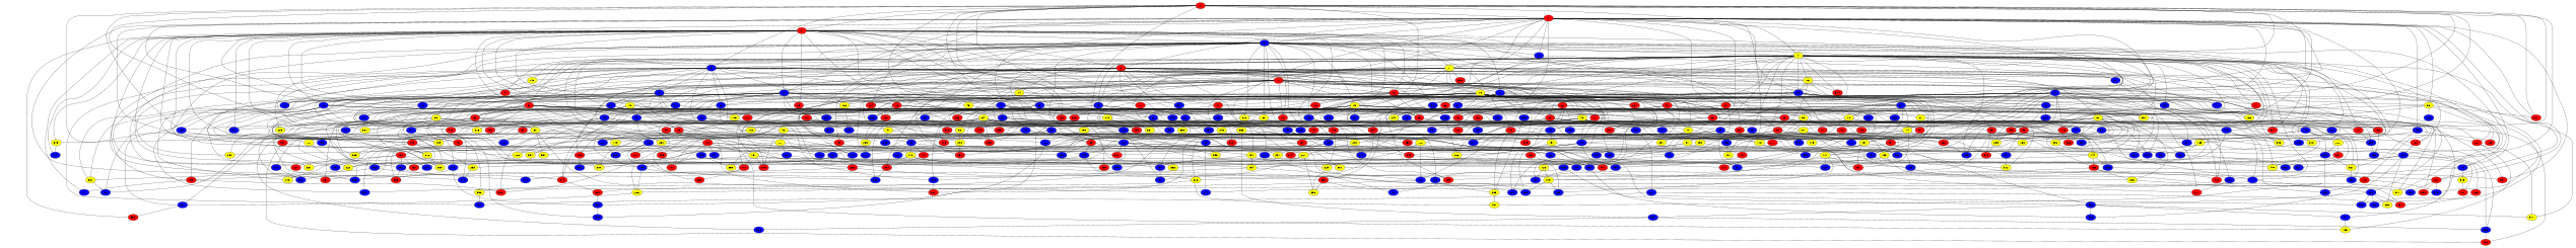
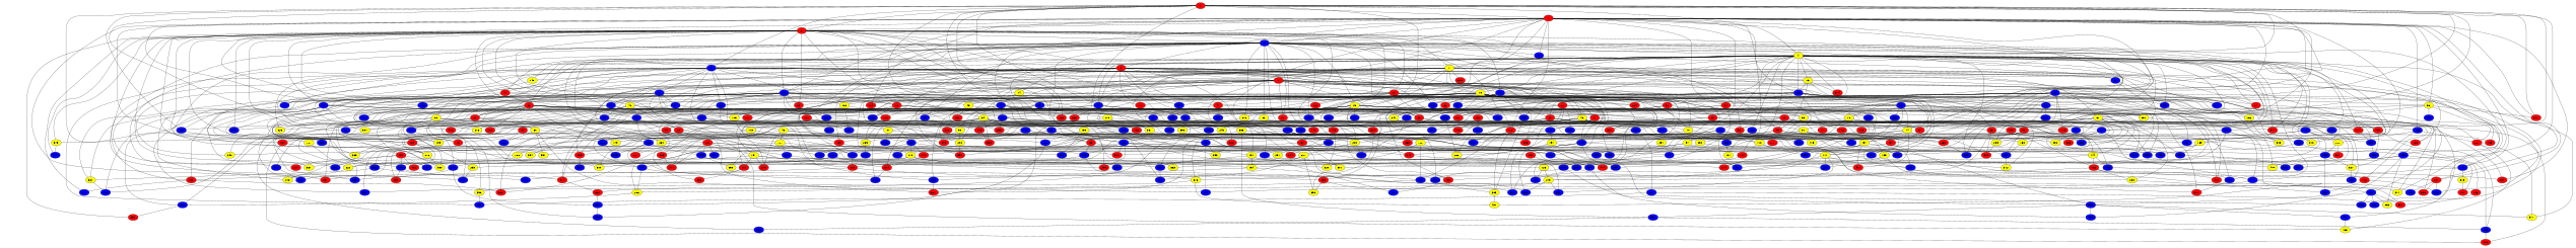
  graph {
    node [fillcolor=blue style=filled]
    0 [fillcolor=red]
    1 [fillcolor=red]
    2 [fillcolor=red]
    4 [fillcolor=yellow]
    5
    15 [fillcolor=yellow]
    28
    36
    48
    49 [fillcolor=yellow]
    64 [fillcolor=red]
    103 [fillcolor=red]
    129
    136 [fillcolor=red]
    199 [fillcolor=red]
    220
    237
    250 [fillcolor=yellow]
    331 [fillcolor=yellow]
    347 [fillcolor=red]
    354 [fillcolor=yellow]
    3
    6 [fillcolor=red]
    7 [fillcolor=yellow]
    8 [fillcolor=red]
    10
    12 [fillcolor=red]
    20
    22
    23
    24 [fillcolor=red]
    29 [fillcolor=red]
    32 [fillcolor=red]
    38 [fillcolor=red]
    56 [fillcolor=yellow]
    61 [fillcolor=yellow]
    84
    108
    118 [fillcolor=yellow]
    124 [fillcolor=red]
    125
    131
    141
    150 [fillcolor=yellow]
    156
    172 [fillcolor=red]
    215
    257 [fillcolor=red]
    287 [fillcolor=red]
    394 [fillcolor=red]
    11
    14 [fillcolor=yellow]
    19
    34 [fillcolor=yellow]
    40 [fillcolor=yellow]
    44
    45
    52 [fillcolor=red]
    55 [fillcolor=red]
    75 [fillcolor=yellow]
    76
    89 [fillcolor=red]
    107 [fillcolor=yellow]
    109 [fillcolor=red]
    115 [fillcolor=yellow]
    171 [fillcolor=red]
    187 [fillcolor=yellow]
    189 [fillcolor=yellow]
    195 [fillcolor=red]
    211
    270
    325
    342
    352 [fillcolor=red]
    361 [fillcolor=yellow]
    375 [fillcolor=yellow]
    393 [fillcolor=yellow]
    397
    414
    377 [fillcolor=red]
    13 [fillcolor=yellow]
    18 [fillcolor=yellow]
    27 [fillcolor=red]
    30 [fillcolor=red]
    37
    50
    54
    85
    93
    96
    112
    114 [fillcolor=red]
    119
    133
    166 [fillcolor=red]
    173
    176 [fillcolor=red]
    183 [fillcolor=red]
    204
    235 [fillcolor=red]
    260 [fillcolor=yellow]
    280
    318 [fillcolor=yellow]
    324 [fillcolor=red]
    345
    362
    374 [fillcolor=red]
    422
    47 [fillcolor=red]
    9
    21
    26
    42 [fillcolor=yellow]
    46 [fillcolor=yellow]
    67
    170
    182 [fillcolor=yellow]
    276 [fillcolor=yellow]
    290 [fillcolor=yellow]
    304 [fillcolor=red]
    315
    413 [fillcolor=red]
    416 [fillcolor=red]
    417
    424
    35
    63 [fillcolor=red]
    82 [fillcolor=yellow]
    323
    157 [fillcolor=yellow]
    164
    174
    212
    275 [fillcolor=red]
    283 [fillcolor=yellow]
    213 [fillcolor=yellow]
    65 [fillcolor=red]
    190 [fillcolor=red]
    83 [fillcolor=red]
    334
    120
    154 [fillcolor=yellow]
    226
    73
    223 [fillcolor=red]
    353 [fillcolor=yellow]
    132 [fillcolor=red]
    159
    246
    368 [fillcolor=red]
    192 [fillcolor=red]
    219 [fillcolor=red]
    356 [fillcolor=red]
    262
    179 [fillcolor=yellow]
    153
    138
    399
    386
    285 [fillcolor=yellow]
    302
    363 [fillcolor=yellow]
    348 [fillcolor=red]
    57 [fillcolor=red]
    58
    60 [fillcolor=yellow]
    72
    78 [fillcolor=red]
    92 [fillcolor=red]
    95 [fillcolor=red]
    101 [fillcolor=red]
    123
    140 [fillcolor=red]
    143
    146 [fillcolor=red]
    148 [fillcolor=yellow]
    169 [fillcolor=yellow]
    193 [fillcolor=red]
    194 [fillcolor=red]
    209
    224 [fillcolor=red]
    225 [fillcolor=yellow]
    307 [fillcolor=yellow]
    387
    41 [fillcolor=red]
    53 [fillcolor=yellow]
    70 [fillcolor=yellow]
    88 [fillcolor=yellow]
    99
    102 [fillcolor=yellow]
    105 [fillcolor=red]
    113 [fillcolor=yellow]
    117
    135
    177 [fillcolor=red]
    239
    264 [fillcolor=red]
    330 [fillcolor=red]
    74 [fillcolor=yellow]
    79 [fillcolor=red]
    86
    122 [fillcolor=red]
    128 [fillcolor=red]
    145
    295 [fillcolor=red]
    314 [fillcolor=red]
    335
    395 [fillcolor=red]
    420
    51
    59 [fillcolor=red]
    69 [fillcolor=red]
    152
    180 [fillcolor=red]
    184 [fillcolor=red]
    188
    200 [fillcolor=yellow]
    277
    306
    308
    16 [fillcolor=red]
    134
    25
    39
    87 [fillcolor=yellow]
    162 [fillcolor=yellow]
    168 [fillcolor=yellow]
    216 [fillcolor=yellow]
    233 [fillcolor=red]
    236
    297 [fillcolor=red]
    350 [fillcolor=yellow]
    408
    17
    66 [fillcolor=red]
    62 [fillcolor=red]
    104
    149
    151 [fillcolor=red]
    160 [fillcolor=red]
    355
    130
    33 [fillcolor=red]
    198
    268 [fillcolor=red]
    341
    371 [fillcolor=yellow]
    31
    77 [fillcolor=red]
    80
    127 [fillcolor=red]
    167 [fillcolor=red]
    241 [fillcolor=yellow]
    245
    401
    281 [fillcolor=red]
    121 [fillcolor=red]
    81 [fillcolor=yellow]
    90 [fillcolor=yellow]
    296
    165
    251 [fillcolor=yellow]
    367 [fillcolor=red]
    317 [fillcolor=yellow]
    343
    144 [fillcolor=yellow]
    94
    364
    278
    126 [fillcolor=yellow]
    228
    390
    205
    313 [fillcolor=yellow]
    288
    234
    415 [fillcolor=yellow]
    327 [fillcolor=yellow]
    340
    201
    202
    383 [fillcolor=yellow]
    351
    379
    423
    111 [fillcolor=yellow]
    158
    298
    305 [fillcolor=red]
    310 [fillcolor=red]
    71 [fillcolor=red]
    316 [fillcolor=red]
    68
    222 [fillcolor=yellow]
    261
    294
    100
    218 [fillcolor=red]
    398 [fillcolor=red]
    106 [fillcolor=red]
    269 [fillcolor=red]
    349
    312 [fillcolor=yellow]
    344
    175 [fillcolor=yellow]
    271 [fillcolor=red]
    282 [fillcolor=red]
    300 [fillcolor=yellow]
    378
    147 [fillcolor=red]
    332
    357 [fillcolor=yellow]
    161
    286
    273 [fillcolor=yellow]
    178 [fillcolor=yellow]
    366
    412
    301 [fillcolor=yellow]
    328
    381 [fillcolor=yellow]
    137 [fillcolor=yellow]
    116 [fillcolor=red]
    258
    110
    254
    240
    370
    376 [fillcolor=yellow]
    229
    155
    227 [fillcolor=red]
    299 [fillcolor=red]
    365
    203 [fillcolor=yellow]
    360
    320 [fillcolor=yellow]
    322 [fillcolor=red]
    358 [fillcolor=yellow]
    380 [fillcolor=red]
    409 [fillcolor=red]
    338
    43
    303 [fillcolor=yellow]
-   91 [fillcolor=yellow]
    98
    181 [fillcolor=yellow]
    252
    249
    210
    291 [fillcolor=yellow]
    419 [fillcolor=yellow]
    421 [fillcolor=yellow]
    292 [fillcolor=yellow]
    139 [fillcolor=yellow]
    97 [fillcolor=yellow]
    197 [fillcolor=yellow]
    384
    185
    263 [fillcolor=yellow]
    406
    407 [fillcolor=red]
    404 [fillcolor=red]
    186 [fillcolor=red]
    311 [fillcolor=red]
    392 [fillcolor=yellow]
    372 [fillcolor=red]
    253 [fillcolor=yellow]
    272
    389
    217
    238
    369 [fillcolor=yellow]
    230
    309 [fillcolor=red]
    214 [fillcolor=red]
    326
    142 [fillcolor=red]
    319 [fillcolor=red]
    256
    336 [fillcolor=red]
    293
    359
    373 [fillcolor=red]
    400
    231 [fillcolor=yellow]
    402 [fillcolor=red]
    267
    388
    405 [fillcolor=yellow]
    279 [fillcolor=yellow]
    232
    207
    265 [fillcolor=yellow]
    339
    259 [fillcolor=red]
    221 [fillcolor=yellow]
    321 [fillcolor=red]
    396 [fillcolor=yellow]
    196 [fillcolor=red]
    163 [fillcolor=yellow]
    208 [fillcolor=yellow]
    274 [fillcolor=red]
    255 [fillcolor=red]
    242 [fillcolor=red]
    191 [fillcolor=yellow]
    346
    248
    329
    333 [fillcolor=yellow]
    418 [fillcolor=red]
    382
    403
    266 [fillcolor=yellow]
    289
    385
    243 [fillcolor=yellow]
    244
    411 [fillcolor=red]
    284
    391 [fillcolor=red]
    247
    410
    206 [fillcolor=yellow]
    337
    0 -- 1
    0 -- 2
    0 -- 4
    0 -- 5
    0 -- 15
    0 -- 28
    0 -- 36
    0 -- 48
    0 -- 49
    0 -- 64
    0 -- 103
    0 -- 129
    0 -- 136
    0 -- 199
    0 -- 220
    0 -- 237
    0 -- 250
    0 -- 331
    0 -- 347
    0 -- 354
    1 -- 2
    1 -- 4
    1 -- 347
    1 -- 3
    1 -- 6
    1 -- 7
    1 -- 8
    1 -- 10
    1 -- 12
    1 -- 20
    1 -- 22
    1 -- 23
    1 -- 24
    1 -- 29
    1 -- 32
    1 -- 38
    1 -- 56
    1 -- 61
    1 -- 84
    1 -- 108
    1 -- 118
    1 -- 124
    1 -- 125
    1 -- 131
    1 -- 141
    1 -- 150
    1 -- 156
    1 -- 172
    1 -- 215
    1 -- 257
    1 -- 287
    1 -- 394
    2 -- 15
    2 -- 3
    2 -- 6
    2 -- 7
    2 -- 10
    2 -- 12
    2 -- 11
    2 -- 14
    2 -- 19
    2 -- 34
    2 -- 40
    2 -- 44
    2 -- 45
    2 -- 52
    2 -- 55
    2 -- 75
    2 -- 76
    2 -- 89
    2 -- 107
    2 -- 109
    2 -- 115
    2 -- 171
    2 -- 187
    2 -- 189
    2 -- 195
    2 -- 211
    2 -- 270
    2 -- 325
    2 -- 342
    2 -- 352
    2 -- 361
    2 -- 375
    2 -- 393
    2 -- 397
    2 -- 414
    4 -- 5
    4 -- 48
    4 -- 199
    4 -- 7
    4 -- 23
    4 -- 108
    4 -- 287
    4 -- 11
    4 -- 14
    4 -- 45
    4 -- 325
    4 -- 377
    4 -- 13
    4 -- 18
    4 -- 27
    4 -- 30
    4 -- 37
    4 -- 50
    4 -- 54
    4 -- 85
    4 -- 93
    4 -- 96
    4 -- 112
    4 -- 114
    4 -- 119
    4 -- 133
    4 -- 166
    4 -- 173
    4 -- 176
    4 -- 183
    4 -- 204
    4 -- 235
    4 -- 260
    4 -- 280
    4 -- 318
    4 -- 324
    4 -- 345
    4 -- 362
    4 -- 374
    4 -- 422
    5 -- 36
    5 -- 129
    5 -- 8
    5 -- 24
    5 -- 38
    5 -- 61
    5 -- 19
    5 -- 47
    5 -- 9
    5 -- 21
    5 -- 26
    5 -- 42
    5 -- 46
    5 -- 67
    5 -- 170
    5 -- 182
    5 -- 276
    5 -- 290
    5 -- 304
    5 -- 315
    5 -- 413
    5 -- 416
    5 -- 417
    5 -- 424
    15 -- 237
    15 -- 32
    15 -- 76
    15 -- 50
    15 -- 324
    15 -- 416
    15 -- 35
    15 -- 63
    15 -- 82
    15 -- 323
    15 -- 157
    15 -- 164
    15 -- 174
    15 -- 212
    15 -- 275
    15 -- 283
    28 -- 131
    28 -- 204
    28 -- 213
    28 -- 65
    36 -- 190
    36 -- 83
    36 -- 334
    36 -- 120
    36 -- 154
    36 -- 226
    48 -- 73
    48 -- 223
    48 -- 353
    48 -- 132
    48 -- 159
    48 -- 246
    48 -- 368
    49 -- 192
    49 -- 219
    49 -- 356
    64 -- 109
    64 -- 262
    64 -- 179
    103 -- 153
    129 -- 138
    136 -- 399
    199 -- 386
    199 -- 285
    199 -- 302
    250 -- 283
    250 -- 363
    331 -- 348
    3 -- 4
    3 -- 5
    3 -- 15
    3 -- 20
    3 -- 141
    3 -- 172
    3 -- 52
    3 -- 377
    3 -- 47
    3 -- 35
    3 -- 63
    3 -- 82
    3 -- 213
    3 -- 190
    3 -- 386
    3 -- 57
    3 -- 58
    3 -- 60
    3 -- 72
    3 -- 78
    3 -- 92
    3 -- 95
    3 -- 101
    3 -- 123
    3 -- 140
    3 -- 143
    3 -- 146
    3 -- 148
    3 -- 169
    3 -- 193
    3 -- 194
    3 -- 209
    3 -- 224
    3 -- 225
    3 -- 307
    3 -- 387
    6 -- 48
    6 -- 10
    6 -- 44
    6 -- 189
    6 -- 13
    6 -- 27
    6 -- 112
    6 -- 9
    6 -- 26
    6 -- 182
    6 -- 323
    6 -- 148
    6 -- 41
    6 -- 53
    6 -- 70
    6 -- 88
    6 -- 99
    6 -- 102
    6 -- 105
    6 -- 113
    6 -- 117
    6 -- 135
    6 -- 177
    6 -- 239
    6 -- 264
    6 -- 330
    7 -- 136
    7 -- 109
    7 -- 115
    7 -- 13
    7 -- 18
    7 -- 21
    7 -- 67
    7 -- 74
    7 -- 79
    7 -- 86
    7 -- 122
    7 -- 128
    7 -- 145
    7 -- 295
    7 -- 314
    7 -- 335
    7 -- 395
    7 -- 420
    8 -- 49
    8 -- 12
    8 -- 124
    8 -- 11
    8 -- 18
    8 -- 280
    8 -- 47
    8 -- 63
    8 -- 65
    8 -- 83
    8 -- 348
    8 -- 78
    8 -- 51
    8 -- 59
    8 -- 69
    8 -- 152
    8 -- 180
    8 -- 184
    8 -- 188
    8 -- 200
    8 -- 277
    8 -- 306
    8 -- 308
    10 -- 89
    10 -- 30
    10 -- 21
    10 -- 42
    10 -- 334
    10 -- 72
    10 -- 225
    10 -- 314
    10 -- 16
    10 -- 134
    10 -- 25
    10 -- 39
    10 -- 87
    10 -- 162
    10 -- 168
    10 -- 216
    10 -- 233
    10 -- 236
    10 -- 297
    10 -- 350
    10 -- 408
    12 -- 35
    12 -- 143
    12 -- 264
    12 -- 122
    12 -- 188
    12 -- 39
    12 -- 17
    12 -- 66
    12 -- 62
    12 -- 104
    12 -- 149
    12 -- 151
    12 -- 160
    12 -- 355
    20 -- 54
    20 -- 236
    22 -- 56
    22 -- 108
    22 -- 89
    22 -- 27
    22 -- 50
    22 -- 173
    22 -- 176
    22 -- 413
    22 -- 285
    22 -- 348
    22 -- 58
    22 -- 53
    22 -- 117
    22 -- 130
    22 -- 33
    22 -- 198
    22 -- 268
    22 -- 341
    22 -- 371
    23 -- 24
    23 -- 40
    23 -- 119
    23 -- 182
    23 -- 157
    23 -- 192
    23 -- 95
    23 -- 105
    23 -- 31
    23 -- 77
    23 -- 80
    23 -- 127
    23 -- 167
    23 -- 241
    23 -- 245
    23 -- 401
    24 -- 84
    24 -- 44
    24 -- 33
    24 -- 281
    29 -- 189
    29 -- 86
    29 -- 121
    32 -- 55
    32 -- 54
    32 -- 173
    32 -- 57
    32 -- 92
    32 -- 81
    32 -- 90
    32 -- 296
    38 -- 164
    38 -- 74
    38 -- 165
    38 -- 251
    38 -- 367
    56 -- 347
    56 -- 323
    56 -- 81
    56 -- 317
    56 -- 343
    61 -- 237
    61 -- 123
    61 -- 140
    61 -- 105
    61 -- 239
    61 -- 330
    61 -- 144
    61 -- 94
    61 -- 364
    61 -- 278
    84 -- 126
    108 -- 228
    118 -- 184
    118 -- 364
    118 -- 390
    124 -- 180
    125 -- 205
    141 -- 174
    141 -- 313
    150 -- 288
    150 -- 234
    150 -- 415
    156 -- 318
    156 -- 281
    156 -- 327
    172 -- 340
    172 -- 201
    172 -- 202
    172 -- 383
    215 -- 257
    215 -- 351
    287 -- 356
    287 -- 379
    287 -- 423
    11 -- 28
    11 -- 19
    11 -- 30
    11 -- 37
    11 -- 345
    11 -- 25
    11 -- 66
    11 -- 111
    11 -- 158
    11 -- 298
    11 -- 305
    11 -- 310
    14 -- 85
    14 -- 304
    14 -- 39
    14 -- 71
    14 -- 316
    19 -- 204
    19 -- 57
    19 -- 60
    19 -- 193
    19 -- 68
    19 -- 222
    19 -- 261
    19 -- 294
    34 -- 125
    34 -- 95
    34 -- 113
    34 -- 296
    34 -- 228
    34 -- 158
    34 -- 316
    34 -- 100
    34 -- 218
    34 -- 398
    40 -- 42
    40 -- 302
    40 -- 167
    40 -- 106
    40 -- 269
    40 -- 349
    44 -- 354
    44 -- 260
    44 -- 59
    44 -- 367
    45 -- 353
    45 -- 312
    45 -- 344
    52 -- 318
    52 -- 290
    52 -- 417
    52 -- 212
    52 -- 101
    52 -- 123
    52 -- 143
    52 -- 88
    52 -- 128
    52 -- 69
    52 -- 80
    52 -- 106
    52 -- 175
    52 -- 271
    52 -- 282
    52 -- 300
    52 -- 378
    55 -- 133
    55 -- 79
    55 -- 297
    55 -- 147
    75 -- 103
    75 -- 355
    75 -- 341
    75 -- 77
    75 -- 310
    75 -- 332
    107 -- 130
    107 -- 357
    107 -- 161
    107 -- 286
    109 -- 168
    109 -- 350
    109 -- 126
    109 -- 273
    115 -- 178
    187 -- 366
    195 -- 412
    375 -- 414
    13 -- 23
    13 -- 55
    13 -- 374
    13 -- 130
    13 -- 43
    13 -- 303
    18 -- 28
    18 -- 49
    18 -- 124
    18 -- 171
    18 -- 397
    18 -- 114
    18 -- 26
    18 -- 120
    18 -- 73
    18 -- 58
    18 -- 41
    18 -- 70
    18 -- 59
    18 -- 66
    18 -- 33
    18 -- 31
    18 -- 379
    18 -- 258
-   18 -- 91
    18 -- 98
    18 -- 181
    18 -- 252
    27 -- 61
    27 -- 281
    30 -- 32
    30 -- 92
    30 -- 307
    30 -- 127
-   30 -- 91
    30 -- 249
    30 -- 210
    37 -- 78
    37 -- 241
    37 -- 291
    50 -- 393
    54 -- 226
    54 -- 285
    54 -- 376
    54 -- 419
    85 -- 419
    85 -- 421
    93 -- 161
    93 -- 380
    93 -- 292
    93 -- 139
    96 -- 97
    112 -- 250
    112 -- 366
    112 -- 197
    114 -- 258
    119 -- 183
    119 -- 169
    119 -- 200
    119 -- 271
    119 -- 229
    119 -- 384
    133 -- 301
    133 -- 185
    133 -- 263
    133 -- 406
    133 -- 407
    166 -- 287
    166 -- 283
    166 -- 193
    173 -- 174
    173 -- 303
    173 -- 404
    176 -- 203
    176 -- 186
    204 -- 377
    260 -- 354
    260 -- 286
    280 -- 311
    324 -- 392
    345 -- 383
    362 -- 372
    47 -- 52
    47 -- 342
    47 -- 264
    47 -- 79
    47 -- 381
    9 -- 29
    9 -- 40
    9 -- 138
    9 -- 72
    9 -- 51
    9 -- 69
    9 -- 16
    9 -- 134
    9 -- 17
    9 -- 31
    9 -- 381
    9 -- 43
    9 -- 253
    9 -- 272
    21 -- 257
    21 -- 362
    21 -- 223
    21 -- 277
    21 -- 203
    26 -- 80
    26 -- 298
    26 -- 389
    42 -- 103
    42 -- 93
    42 -- 399
    42 -- 307
    42 -- 152
    42 -- 106
    42 -- 217
    42 -- 238
    46 -- 118
    46 -- 107
    46 -- 275
    46 -- 116
    46 -- 369
    67 -- 85
    67 -- 230
    170 -- 302
    182 -- 240
    182 -- 309
    182 -- 214
    276 -- 389
    304 -- 328
    315 -- 376
    315 -- 326
    35 -- 90
    35 -- 301
    35 -- 328
    63 -- 199
    63 -- 150
    63 -- 146
    63 -- 116
    82 -- 125
    82 -- 258
    82 -- 110
    157 -- 390
    157 -- 272
    157 -- 402
    157 -- 279
    157 -- 403
    164 -- 259
    164 -- 266
    174 -- 198
    174 -- 344
    212 -- 269
    283 -- 289
    213 -- 312
    213 -- 300
    65 -- 131
    65 -- 319
    65 -- 279
    190 -- 234
    190 -- 358
    83 -- 84
    83 -- 145
    83 -- 234
    120 -- 235
    120 -- 145
    120 -- 160
    120 -- 144
    120 -- 282
    120 -- 137
    120 -- 372
    120 -- 231
    154 -- 202
    154 -- 298
    226 -- 230
    73 -- 156
    73 -- 87
    73 -- 98
    73 -- 217
    73 -- 244
    73 -- 411
    223 -- 284
    132 -- 235
    132 -- 170
    132 -- 294
    132 -- 282
    132 -- 256
    132 -- 232
    159 -- 305
    159 -- 311
    159 -- 265
    159 -- 242
    159 -- 244
    246 -- 266
    192 -- 373
    219 -- 398
    153 -- 181
    138 -- 369
    285 -- 319
    348 -- 353
    57 -- 111
    58 -- 137
    60 -- 118
    60 -- 262
    60 -- 344
    60 -- 357
    72 -- 273
    78 -- 146
    95 -- 104
    95 -- 245
    95 -- 269
    95 -- 332
    95 -- 178
    95 -- 254
    101 -- 112
    101 -- 194
    101 -- 188
    101 -- 240
    101 -- 370
    123 -- 376
    123 -- 229
    123 -- 155
    123 -- 227
    123 -- 299
    123 -- 365
    140 -- 167
    143 -- 324
    143 -- 416
    143 -- 209
    143 -- 203
    143 -- 360
    146 -- 205
    146 -- 320
    146 -- 322
    148 -- 357
    169 -- 222
    169 -- 332
    169 -- 360
    193 -- 211
    193 -- 380
    194 -- 216
    194 -- 409
    209 -- 280
    209 -- 236
    307 -- 338
    41 -- 53
    41 -- 149
    41 -- 261
    53 -- 96
    53 -- 97
    53 -- 142
    53 -- 319
    70 -- 254
-   70 -- 251
+   70 -- 197
    88 -- 342
    88 -- 114
    88 -- 119
    88 -- 166
    88 -- 132
    88 -- 225
    88 -- 408
    99 -- 159
    99 -- 201
    99 -- 256
    102 -- 223
    102 -- 202
    102 -- 404
    102 -- 238
    105 -- 336
    105 -- 293
    105 -- 359
    113 -- 187
    113 -- 373
    117 -- 162
    264 -- 310
    264 -- 400
    74 -- 157
    74 -- 179
    74 -- 386
    74 -- 231
    74 -- 402
    79 -- 185
    86 -- 184
    86 -- 147
    86 -- 178
    86 -- 110
    86 -- 267
    122 -- 213
    128 -- 133
    145 -- 366
    145 -- 388
    295 -- 308
    295 -- 392
    314 -- 322
    51 -- 345
    51 -- 256
    59 -- 375
    59 -- 405
    69 -- 215
    69 -- 76
    69 -- 277
    69 -- 87
    69 -- 121
    69 -- 110
    69 -- 232
    152 -- 153
    152 -- 227
    152 -- 207
    180 -- 265
    184 -- 339
    188 -- 194
    188 -- 259
    188 -- 221
    200 -- 229
    200 -- 321
    277 -- 396
    16 -- 115
    16 -- 96
    16 -- 362
    16 -- 177
    16 -- 288
    16 -- 249
    16 -- 291
    16 -- 196
    134 -- 170
    134 -- 268
    25 -- 331
    25 -- 29
    25 -- 65
    25 -- 219
    25 -- 144
    25 -- 255
    39 -- 99
    39 -- 71
    39 -- 137
    39 -- 43
    39 -- 265
    39 -- 191
    87 -- 208
    87 -- 346
    162 -- 303
    216 -- 350
    236 -- 383
    297 -- 335
    297 -- 326
    17 -- 136
    17 -- 270
    17 -- 190
    17 -- 25
    17 -- 81
    17 -- 90
    17 -- 68
    17 -- 163
    17 -- 208
    66 -- 195
    66 -- 135
    66 -- 134
    66 -- 291
    62 -- 75
    62 -- 246
    62 -- 296
    62 -- 305
    62 -- 68
    62 -- 320
    62 -- 292
    104 -- 132
    104 -- 306
    104 -- 111
    104 -- 388
    104 -- 221
    149 -- 335
    149 -- 378
    149 -- 333
    151 -- 164
    151 -- 418
    160 -- 315
    355 -- 382
    130 -- 141
    130 -- 154
    33 -- 36
    33 -- 172
    33 -- 394
    33 -- 46
    33 -- 70
    33 -- 86
    33 -- 409
    198 -- 420
    198 -- 306
    198 -- 263
    198 -- 326
    198 -- 391
    268 -- 325
    31 -- 34
    31 -- 75
    31 -- 74
    31 -- 216
    31 -- 317
    31 -- 94
    31 -- 364
    31 -- 252
    31 -- 311
    31 -- 259
    31 -- 274
    77 -- 128
    77 -- 288
    80 -- 129
    80 -- 176
    80 -- 159
    80 -- 185
    127 -- 276
    127 -- 327
    167 -- 290
    167 -- 301
    167 -- 329
    241 -- 276
    241 -- 360
    245 -- 359
    245 -- 403
    401 -- 405
    281 -- 371
    281 -- 405
    121 -- 226
    121 -- 201
    121 -- 155
    121 -- 309
    121 -- 191
    121 -- 411
    121 -- 247
    81 -- 102
    81 -- 268
    81 -- 205
    81 -- 336
    81 -- 248
    90 -- 260
    90 -- 208
    165 -- 394
    165 -- 195
    144 -- 166
    144 -- 165
    144 -- 253
    126 -- 400
    126 -- 279
    228 -- 365
    205 -- 372
    205 -- 214
    205 -- 339
    313 -- 407
    288 -- 351
    327 -- 385
    201 -- 412
    202 -- 317
    202 -- 206
    383 -- 421
    351 -- 378
    111 -- 220
    111 -- 400
    111 -- 248
    111 -- 329
    298 -- 367
    71 -- 113
    71 -- 104
    71 -- 340
    71 -- 139
    71 -- 255
    68 -- 399
    68 -- 140
    68 -- 243
    222 -- 273
    261 -- 352
    100 -- 220
    100 -- 120
    100 -- 168
    100 -- 398
    218 -- 233
    218 -- 410
    269 -- 295
    269 -- 389
    175 -- 369
    175 -- 339
    175 -- 196
    175 -- 333
    147 -- 304
    332 -- 384
    161 -- 215
    161 -- 224
    161 -- 320
    161 -- 391
    286 -- 363
    178 -- 222
    178 -- 404
    178 -- 230
    178 -- 206
    366 -- 381
    366 -- 410
    381 -- 408
    137 -- 154
    137 -- 349
    137 -- 274
    116 -- 379
    116 -- 289
    258 -- 293
    254 -- 312
    376 -- 421
    376 -- 396
    229 -- 327
    229 -- 419
    229 -- 289
    155 -- 300
    155 -- 358
    155 -- 402
    203 -- 221
    203 -- 244
    322 -- 351
    43 -- 64
    43 -- 380
    43 -- 255
    43 -- 242
-   91 -- 94
    252 -- 415
    210 -- 274
    291 -- 385
    292 -- 355
    139 -- 422
    139 -- 423
    97 -- 212
    97 -- 139
    97 -- 242
    197 -- 239
    197 -- 308
    197 -- 266
    185 -- 328
    185 -- 206
    186 -- 391
    253 -- 270
    217 -- 248
    238 -- 387
    230 -- 406
    309 -- 411
    326 -- 371
    326 -- 401
    326 -- 406
    326 -- 337
    142 -- 250
    142 -- 163
    256 -- 314
    256 -- 299
    359 -- 409
    279 -- 334
    279 -- 388
    279 -- 329
    207 -- 424
    207 -- 420
    265 -- 272
    221 -- 361
    221 -- 387
    221 -- 392
    321 -- 382
    396 -- 424
    196 -- 278
    196 -- 228
    163 -- 254
    208 -- 330
    242 -- 422
    191 -- 275
    191 -- 209
    191 -- 294
    191 -- 218
    191 -- 238
    248 -- 413
    333 -- 341
    333 -- 373
    333 -- 337
    206 -- 261
    337 -- 338
    337 -- 359
  }
